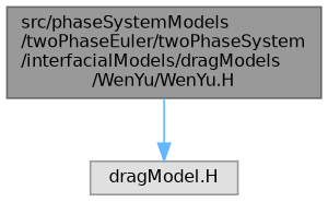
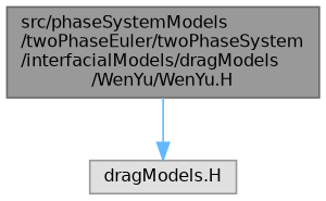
  digraph {
    node [fontname=Helvetica fontsize=10 shape=box style=filled]
    n1 [color=gray40 fillcolor=grey60 fontcolor=black height=0.2 label="src/phaseSystemModels\l/twoPhaseEuler/twoPhaseSystem\l/interfacialModels/dragModels\l/WenYu/WenYu.H" width=0.4]
-   n2 [color=grey60 fillcolor="#E0E0E0" height=0.2 label="dragModel.H" width=0.4]
+   n2 [color=grey60 fillcolor="#E0E0E0" height=0.2 label="dragModels.H" width=0.4]
    n1 -> n2 [color=steelblue1 fontname=Helvetica fontsize=10 labelfontname=Helvetica labelfontsize=10 style=solid]
  }
